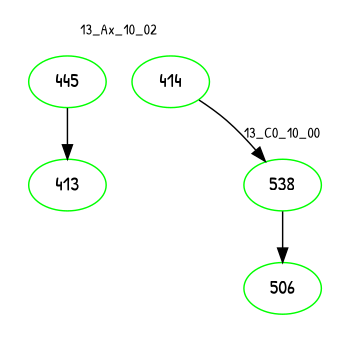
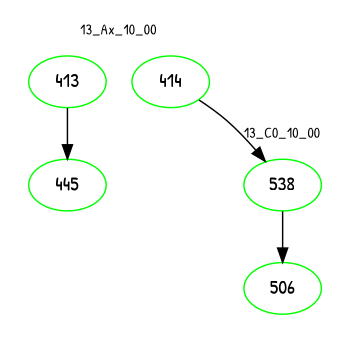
  digraph {
    fontname="Patrick Hand"
    node [color=green fontname="Patrick Hand"]
    edge [color=black fontname="Patrick Hand"]
    n1 [label=414]
    n2 [label=413]
    n3 [label=445]
    n4 [label=538]
    n5 [label=506]
    subgraph cluster_1 {
      color=white
      fontsize=10
-     label="13_Ax_10_02"
+     label="13_Ax_10_00"
      n1
      n2
      n3
    }
    subgraph cluster_2 {
      color=white
      fontsize=10
      label="13_C0_10_00"
      n4
      n5
    }
    n1 -> n4
-   n3 -> n2
+   n2 -> n3
    n4 -> n5
  }
